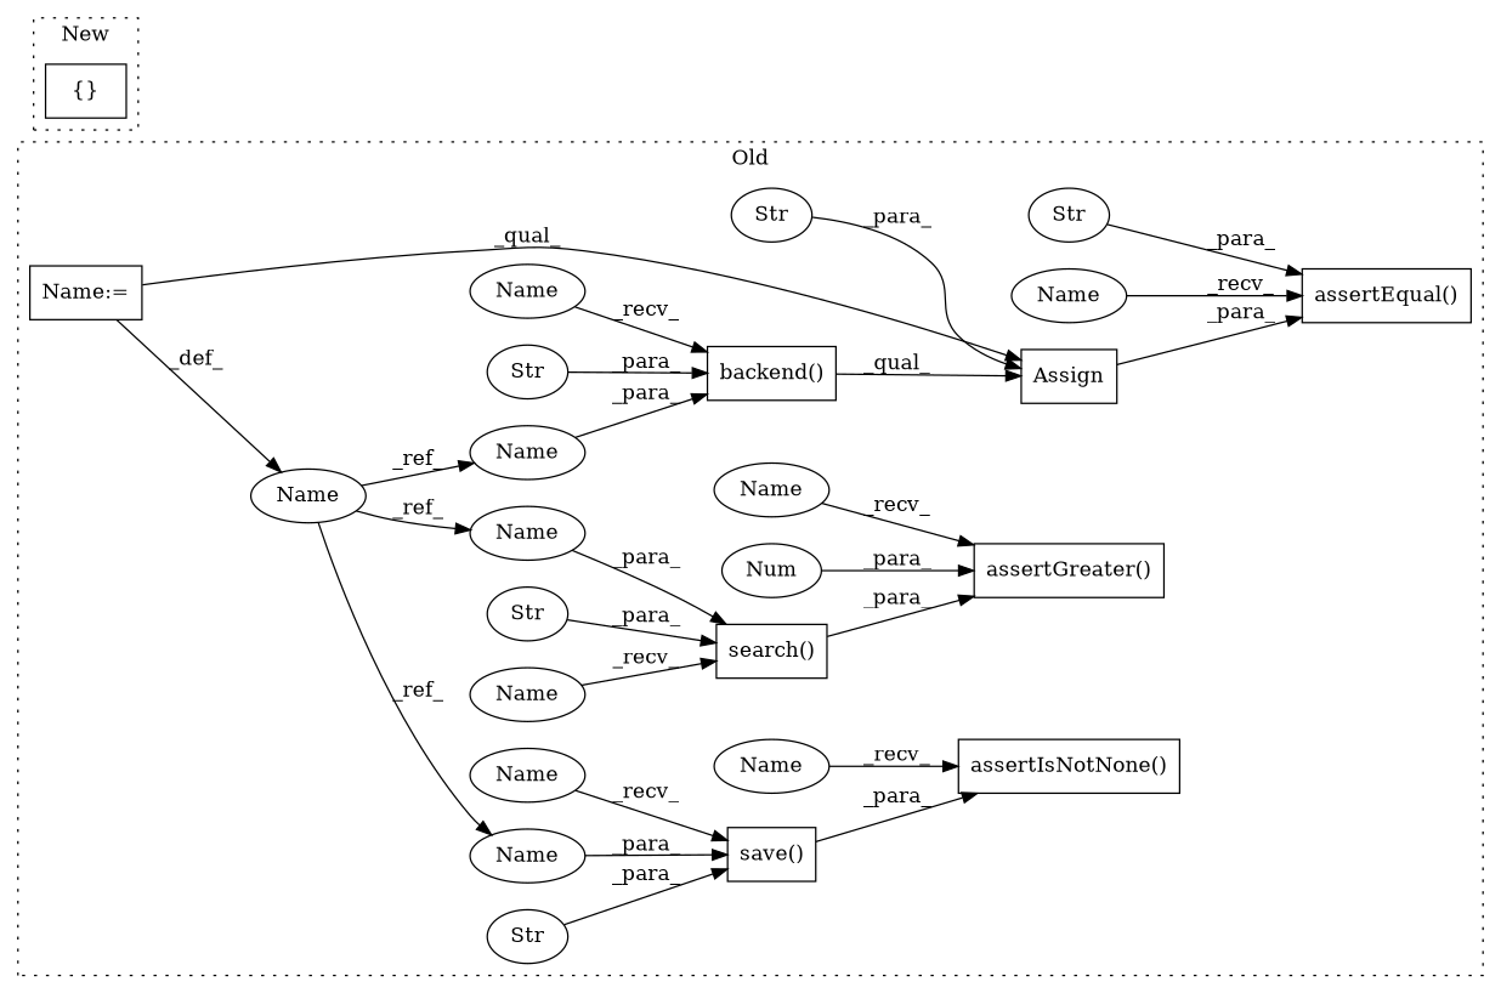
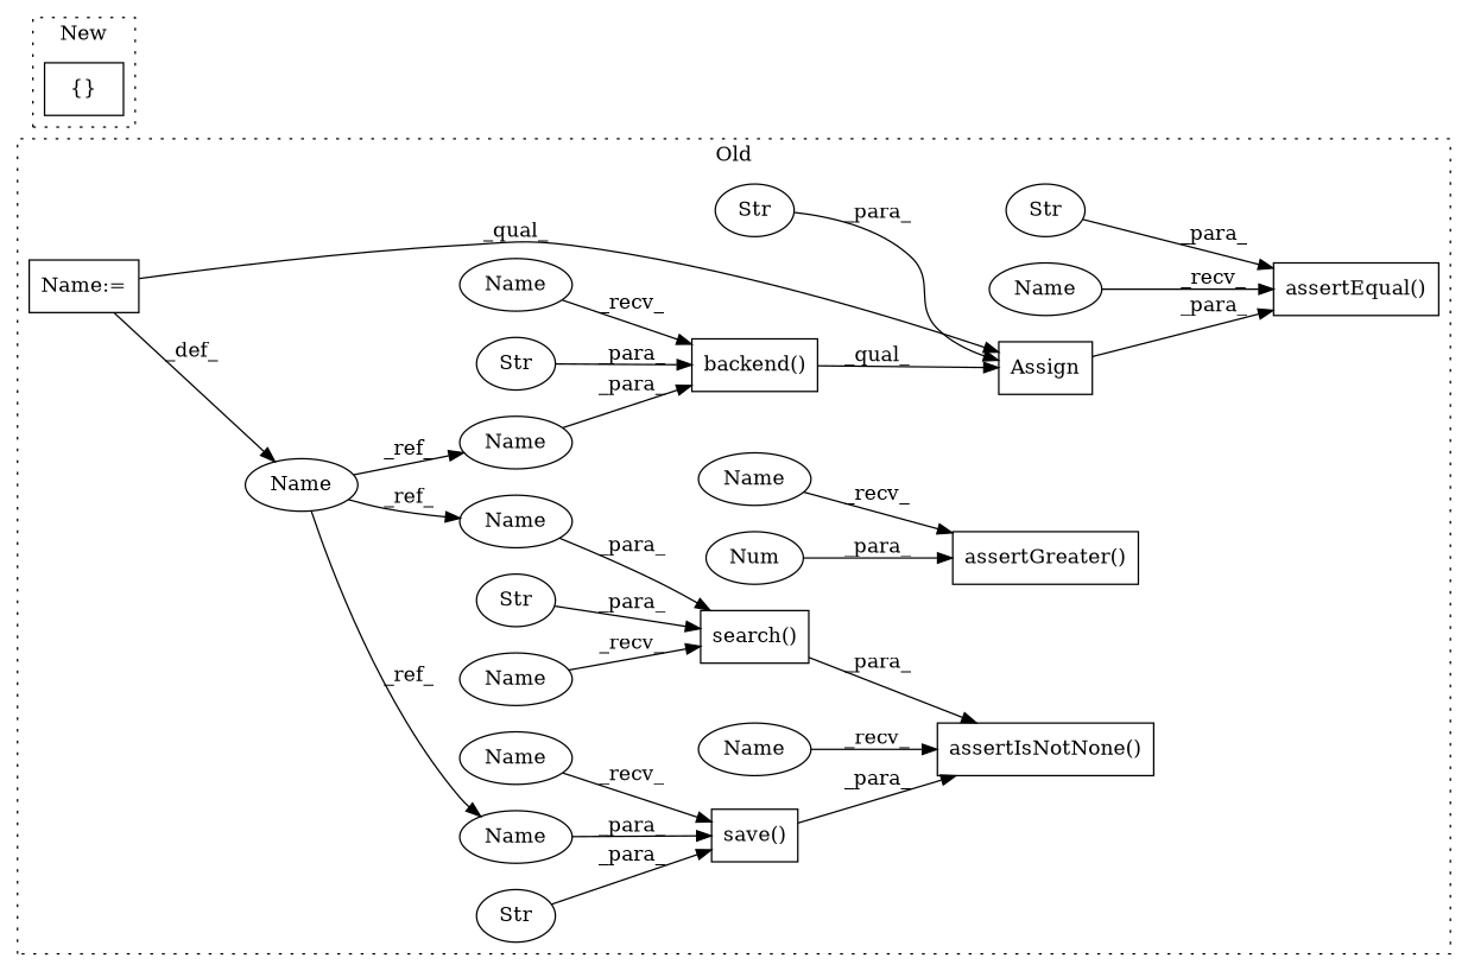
  digraph {
    rankdir=LR
    node [a=87 l=4 shape=ellipse]
    n1 [a=75 l="13,1" label="backend()" s="665,693" shape=box]
    n2 [a=75 l="21,1" label="assertIsNotNone()" s="731,778" shape=box]
    n3 [a=75 l="19,1" label="assertGreater()" s="788,838" shape=box]
    n4 [a=63 l="47,0" label=Assign s="665,0" shape=box]
    n5 [a=66 l=7 label=Str s=678]
    n6 [a=66 l=9 label=Str s=702]
    n7 [a=75 l="17,1" label="assertEqual()" s="648,721" shape=box]
    n8 [a=66 l=7 label=Str s=714]
    n9 [a=75 l="10,1" label="save()" s="752,777" shape=box]
    n10 [a=66 l=7 label=Str s=762]
    n11 [l=6 label=Name s=591]
    n12 [a=76 l=1 label=Num s=837]
    n13 [a=68 l=3 label="Name:=" s=597 shape=box]
    n14 [a=75 l="12,1" label="search()" s="807,834" shape=box]
    n15 [a=66 l=7 label=Str s=819]
    n16 [label=Name s=752]
    n17 [label=Name s=788]
    n18 [label=Name s=648]
    n19 [label=Name s=807]
    n20 [label=Name s=731]
    n21 [label=Name s=665]
    n22 [l=6 label=Name s=828]
    n23 [l=6 label=Name s=771]
    n24 [l=6 label=Name s=687]
    n25 [a=95 l="1,1" label="{}" s="497,523" shape=box]
    subgraph cluster_1 {
      label=Old
      style=dotted
      n1
      n2
      n3
      n4
      n5
      n6
      n7
      n8
      n9
      n10
      n11
      n12
      n13
      n14
      n15
      n16
      n17
      n18
      n19
      n20
      n21
      n22
      n23
      n24
    }
    subgraph cluster_2 {
      label=New
      style=dotted
      n25
    }
    n1 -> n4 [label=_qual_]
    n4 -> n7 [label=_para_]
    n5 -> n1 [label=_para_]
    n6 -> n4 [label=_para_]
    n8 -> n7 [label=_para_]
    n9 -> n2 [label=_para_]
    n10 -> n9 [label=_para_]
    n11 -> n22 [label=_ref_]
    n11 -> n23 [label=_ref_]
    n11 -> n24 [label=_ref_]
    n12 -> n3 [label=_para_]
    n13 -> n4 [label=_qual_]
    n13 -> n11 [label=_def_]
-   n14 -> n3 [label=_para_]
+   n14 -> n2 [label=_para_]
    n15 -> n14 [label=_para_]
    n16 -> n9 [label=_recv_]
    n17 -> n3 [label=_recv_]
    n18 -> n7 [label=_recv_]
    n19 -> n14 [label=_recv_]
    n20 -> n2 [label=_recv_]
    n21 -> n1 [label=_recv_]
    n22 -> n14 [label=_para_]
    n23 -> n9 [label=_para_]
    n24 -> n1 [label=_para_]
  }
